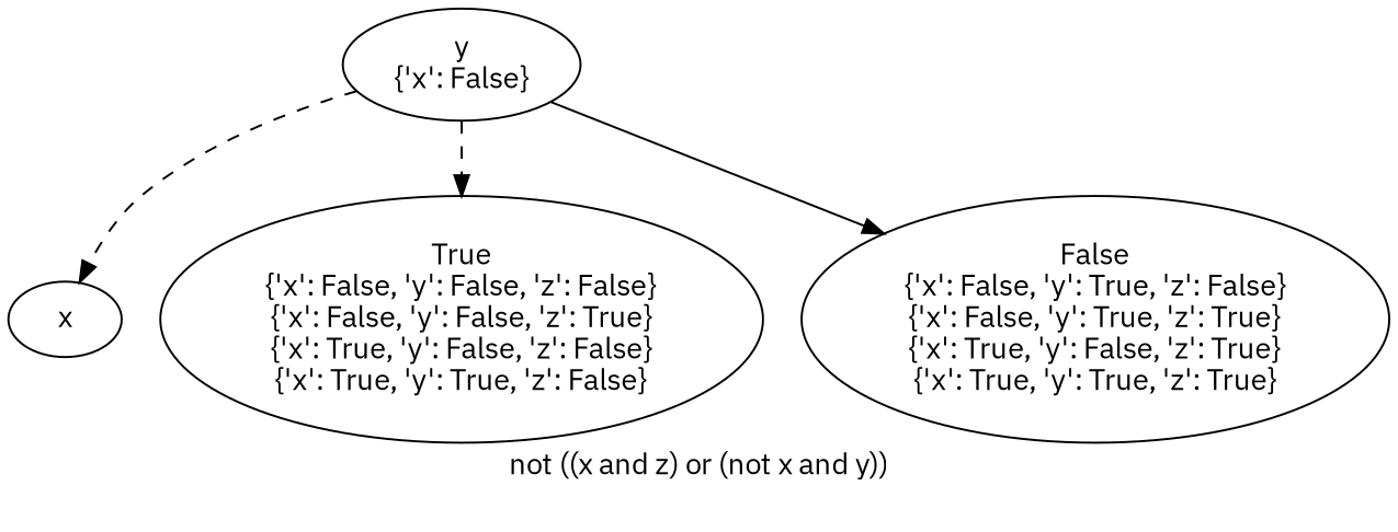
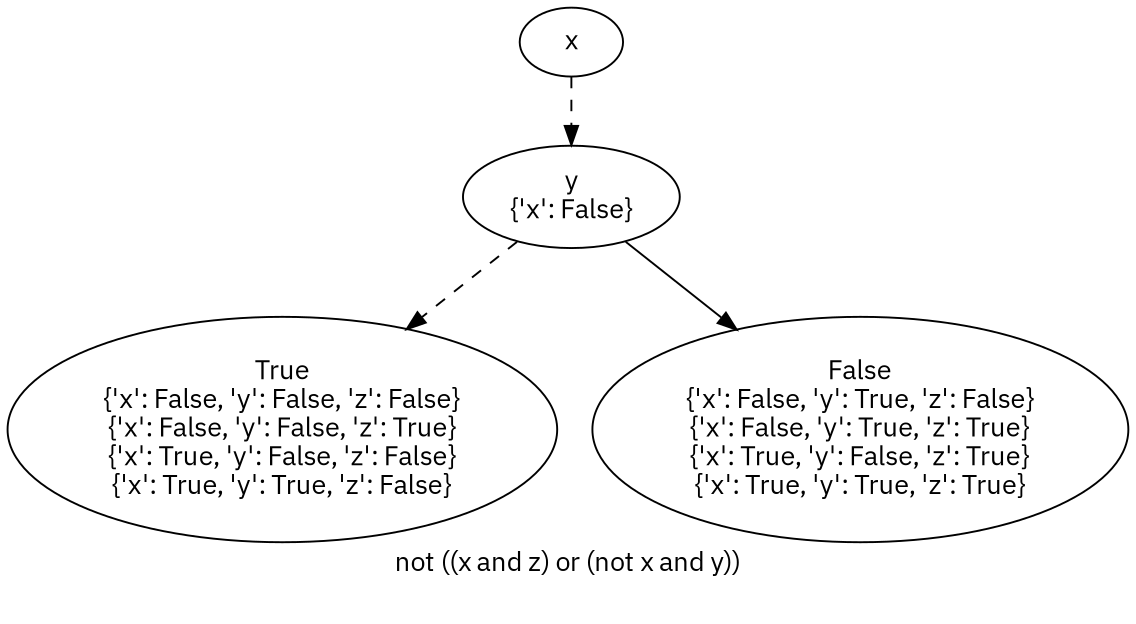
  digraph {
    fontname="IBM Plex Sans"
    label="not ((x and z) or (not x and y))\n\n"
    node [fontname="IBM Plex Sans"]
    edge [fontcolor=gray fontname="IBM Plex Sans" style=dashed]
    n1 [label=x]
    n2 [label="y\n{'x': False}"]
    n3 [label="True\n{'x': False, 'y': False, 'z': False}\n{'x': False, 'y': False, 'z': True}\n{'x': True, 'y': False, 'z': False}\n{'x': True, 'y': True, 'z': False}"]
    n4 [label="False\n{'x': False, 'y': True, 'z': False}\n{'x': False, 'y': True, 'z': True}\n{'x': True, 'y': False, 'z': True}\n{'x': True, 'y': True, 'z': True}"]
-   n2 -> n1
+   n1 -> n2
    n2 -> n3
    n2 -> n4 [style=""]
  }
